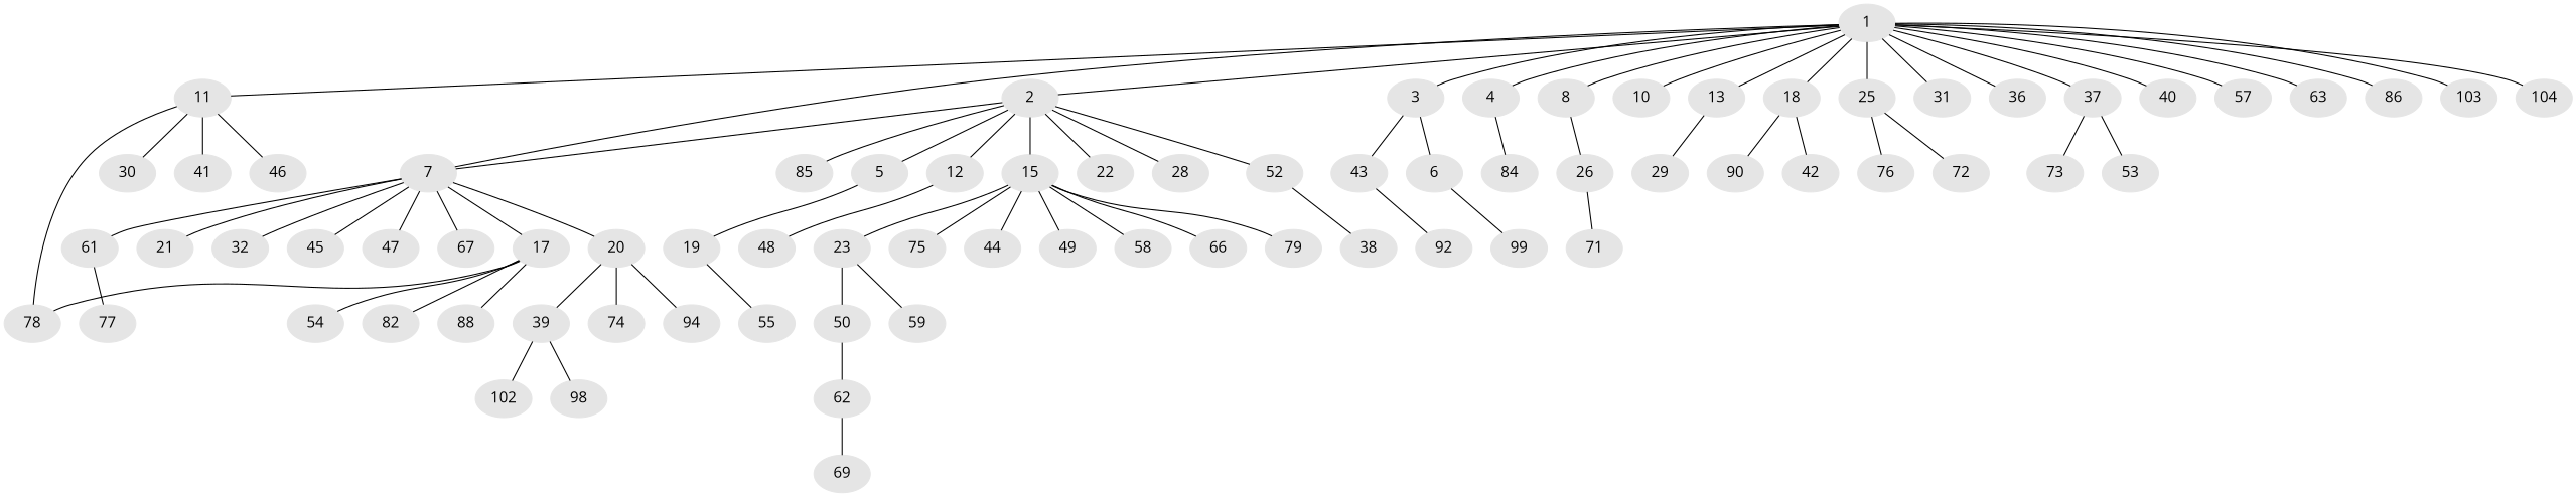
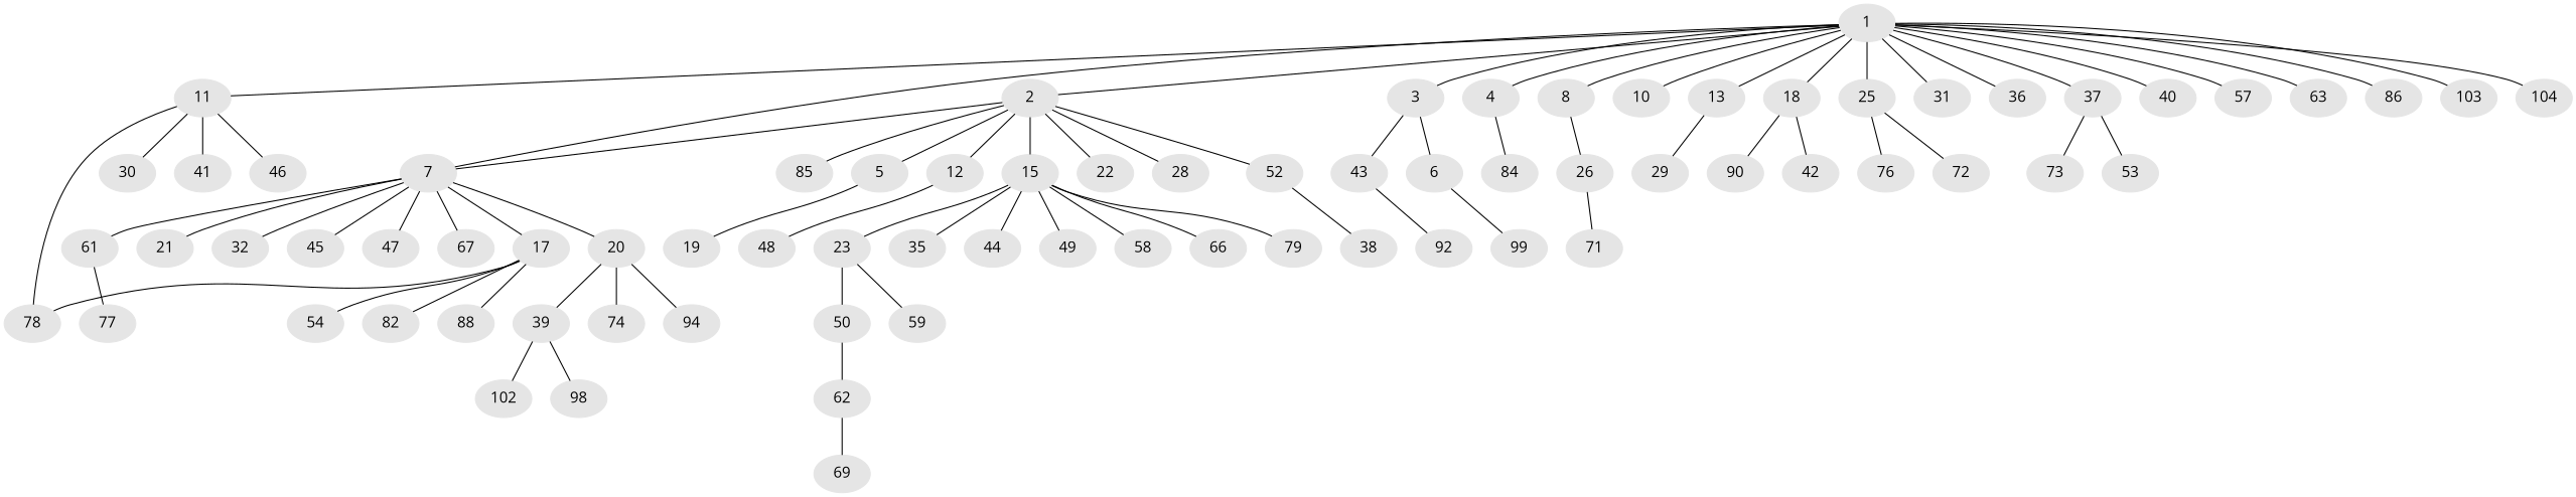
  graph {
    fontname="Open Sans"
    node [color=gray90 fontname="Open Sans" style=filled]
    edge [fontname="Open Sans"]
    1 [super="+95"]
    2 [super="+34"]
    3
    4
    7 [super="+16"]
    8
    10 [super="+87"]
    11 [super="+100"]
    13 [super="+75"]
    18 [super="+105"]
    25 [super="+70"]
    31
    36
    37 [super="+81"]
    40 [super="+97"]
    57
    63
    86
    103
    104
    5 [super="+93"]
    12 [super="+33"]
    15 [super="+101"]
    22
    28 [super="+56"]
    52
    85
    6 [super="+9"]
    43 [super="+65"]
    n30 [label=84]
    17 [super="+51"]
    20 [super="+68"]
    21 [super="+60"]
    32
    45
    47
    61 [super="+89"]
    67
    26
    30
    41
    46
    78
    29
    42
    90 [super="+96"]
    72
    76
    53
    73
    19 [super="+27"]
    48 [super="+64"]
    23 [super="+106"]
-   35 [label=75]
+   35
    44
    49
    58
    66
    79 [super="+83"]
    38
    99
    92
-   55
    54
    82
    88
    39 [super="+84"]
    74
    94
    77
    71
    50
    59
    98
    102
    62 [super="+80"]
    69
    1 -- 2
    1 -- 3
    1 -- 4
    1 -- 7
    1 -- 8
    1 -- 10
    1 -- 11
    1 -- 13
    1 -- 18
    1 -- 25
    1 -- 31
    1 -- 36
    1 -- 37
    1 -- 40
    1 -- 57
    1 -- 63
    1 -- 86
    1 -- 103
    1 -- 104
    2 -- 7
    2 -- 5
    2 -- 12
    2 -- 15
    2 -- 22
    2 -- 28
    2 -- 52
    2 -- 85
    3 -- 6
    3 -- 43
    4 -- n30
    7 -- 17
    7 -- 20
    7 -- 21
    7 -- 32
    7 -- 45
    7 -- 47
    7 -- 61
    7 -- 67
    8 -- 26
    11 -- 30
    11 -- 41
    11 -- 46
    11 -- 78
    13 -- 29
    18 -- 42
    18 -- 90
    25 -- 72
    25 -- 76
    37 -- 53
    37 -- 73
    5 -- 19
    12 -- 48
    15 -- 23
    15 -- 35
    15 -- 44
    15 -- 49
    15 -- 58
    15 -- 66
    15 -- 79
    52 -- 38
    6 -- 99
    43 -- 92
    17 -- 78
    17 -- 54
    17 -- 82
    17 -- 88
    20 -- 39
    20 -- 74
    20 -- 94
    61 -- 77
    26 -- 71
-   19 -- 55
    23 -- 50
    23 -- 59
    39 -- 98
    39 -- 102
    50 -- 62
    62 -- 69
  }
